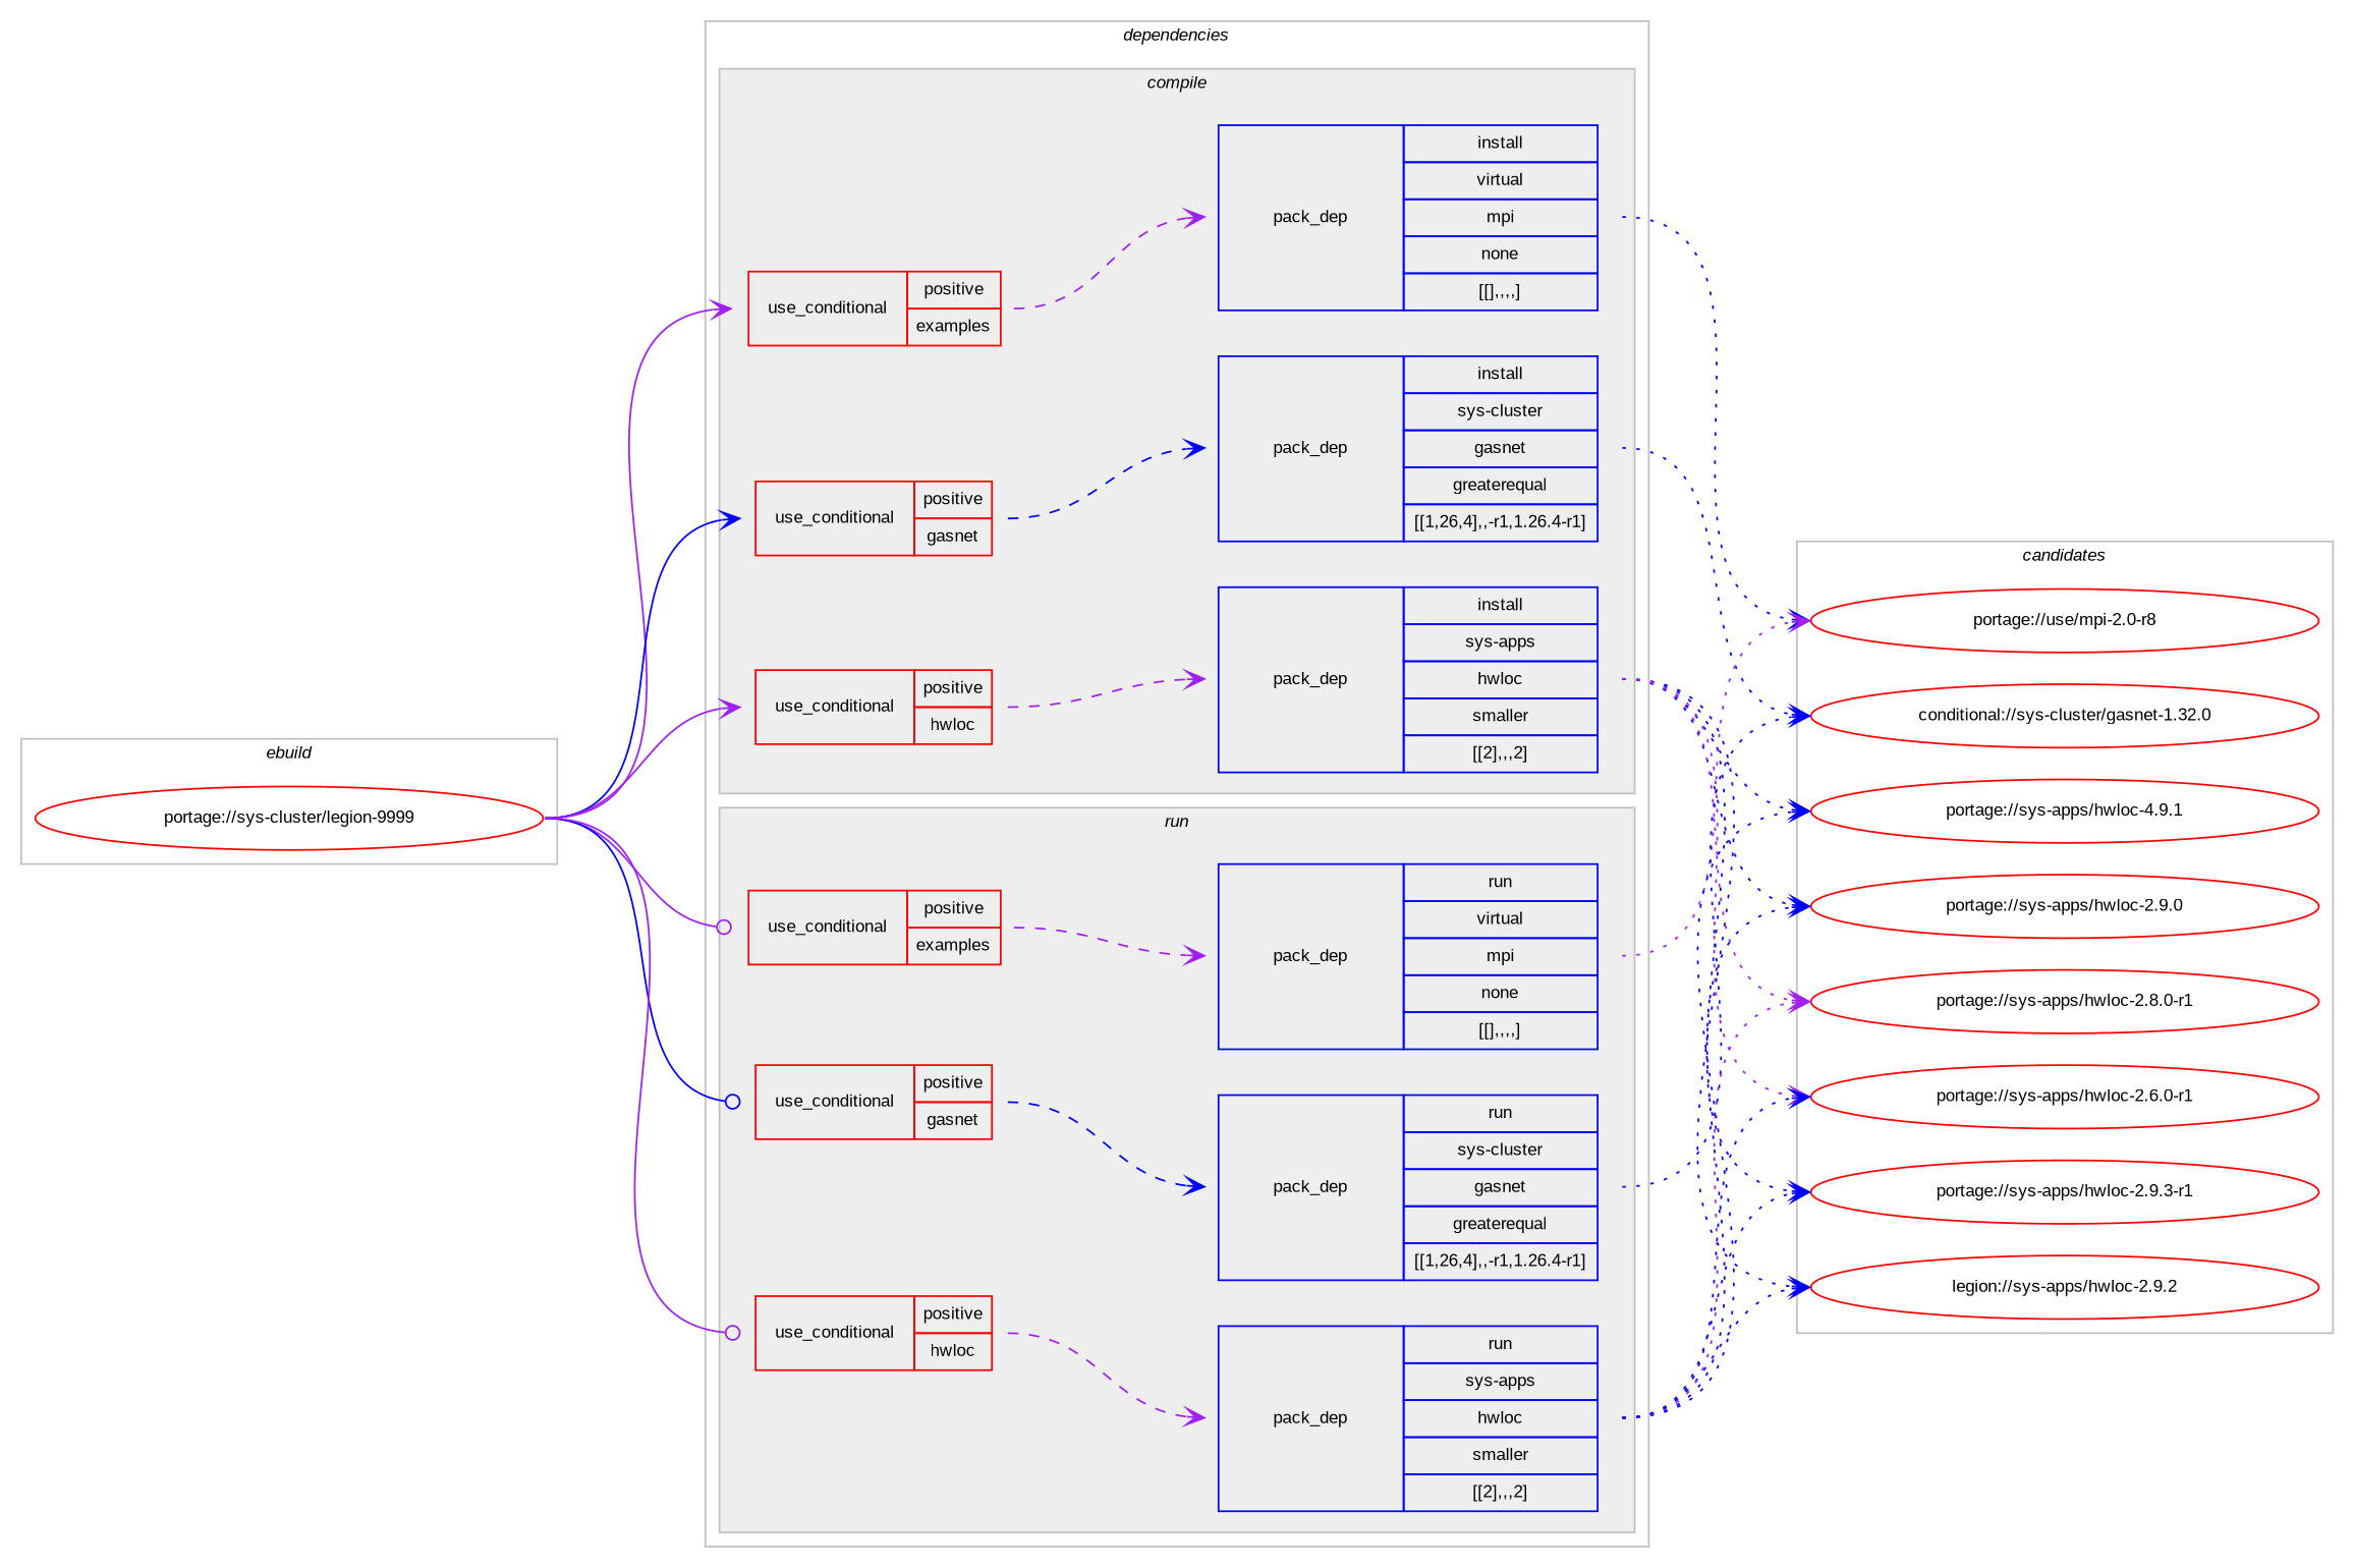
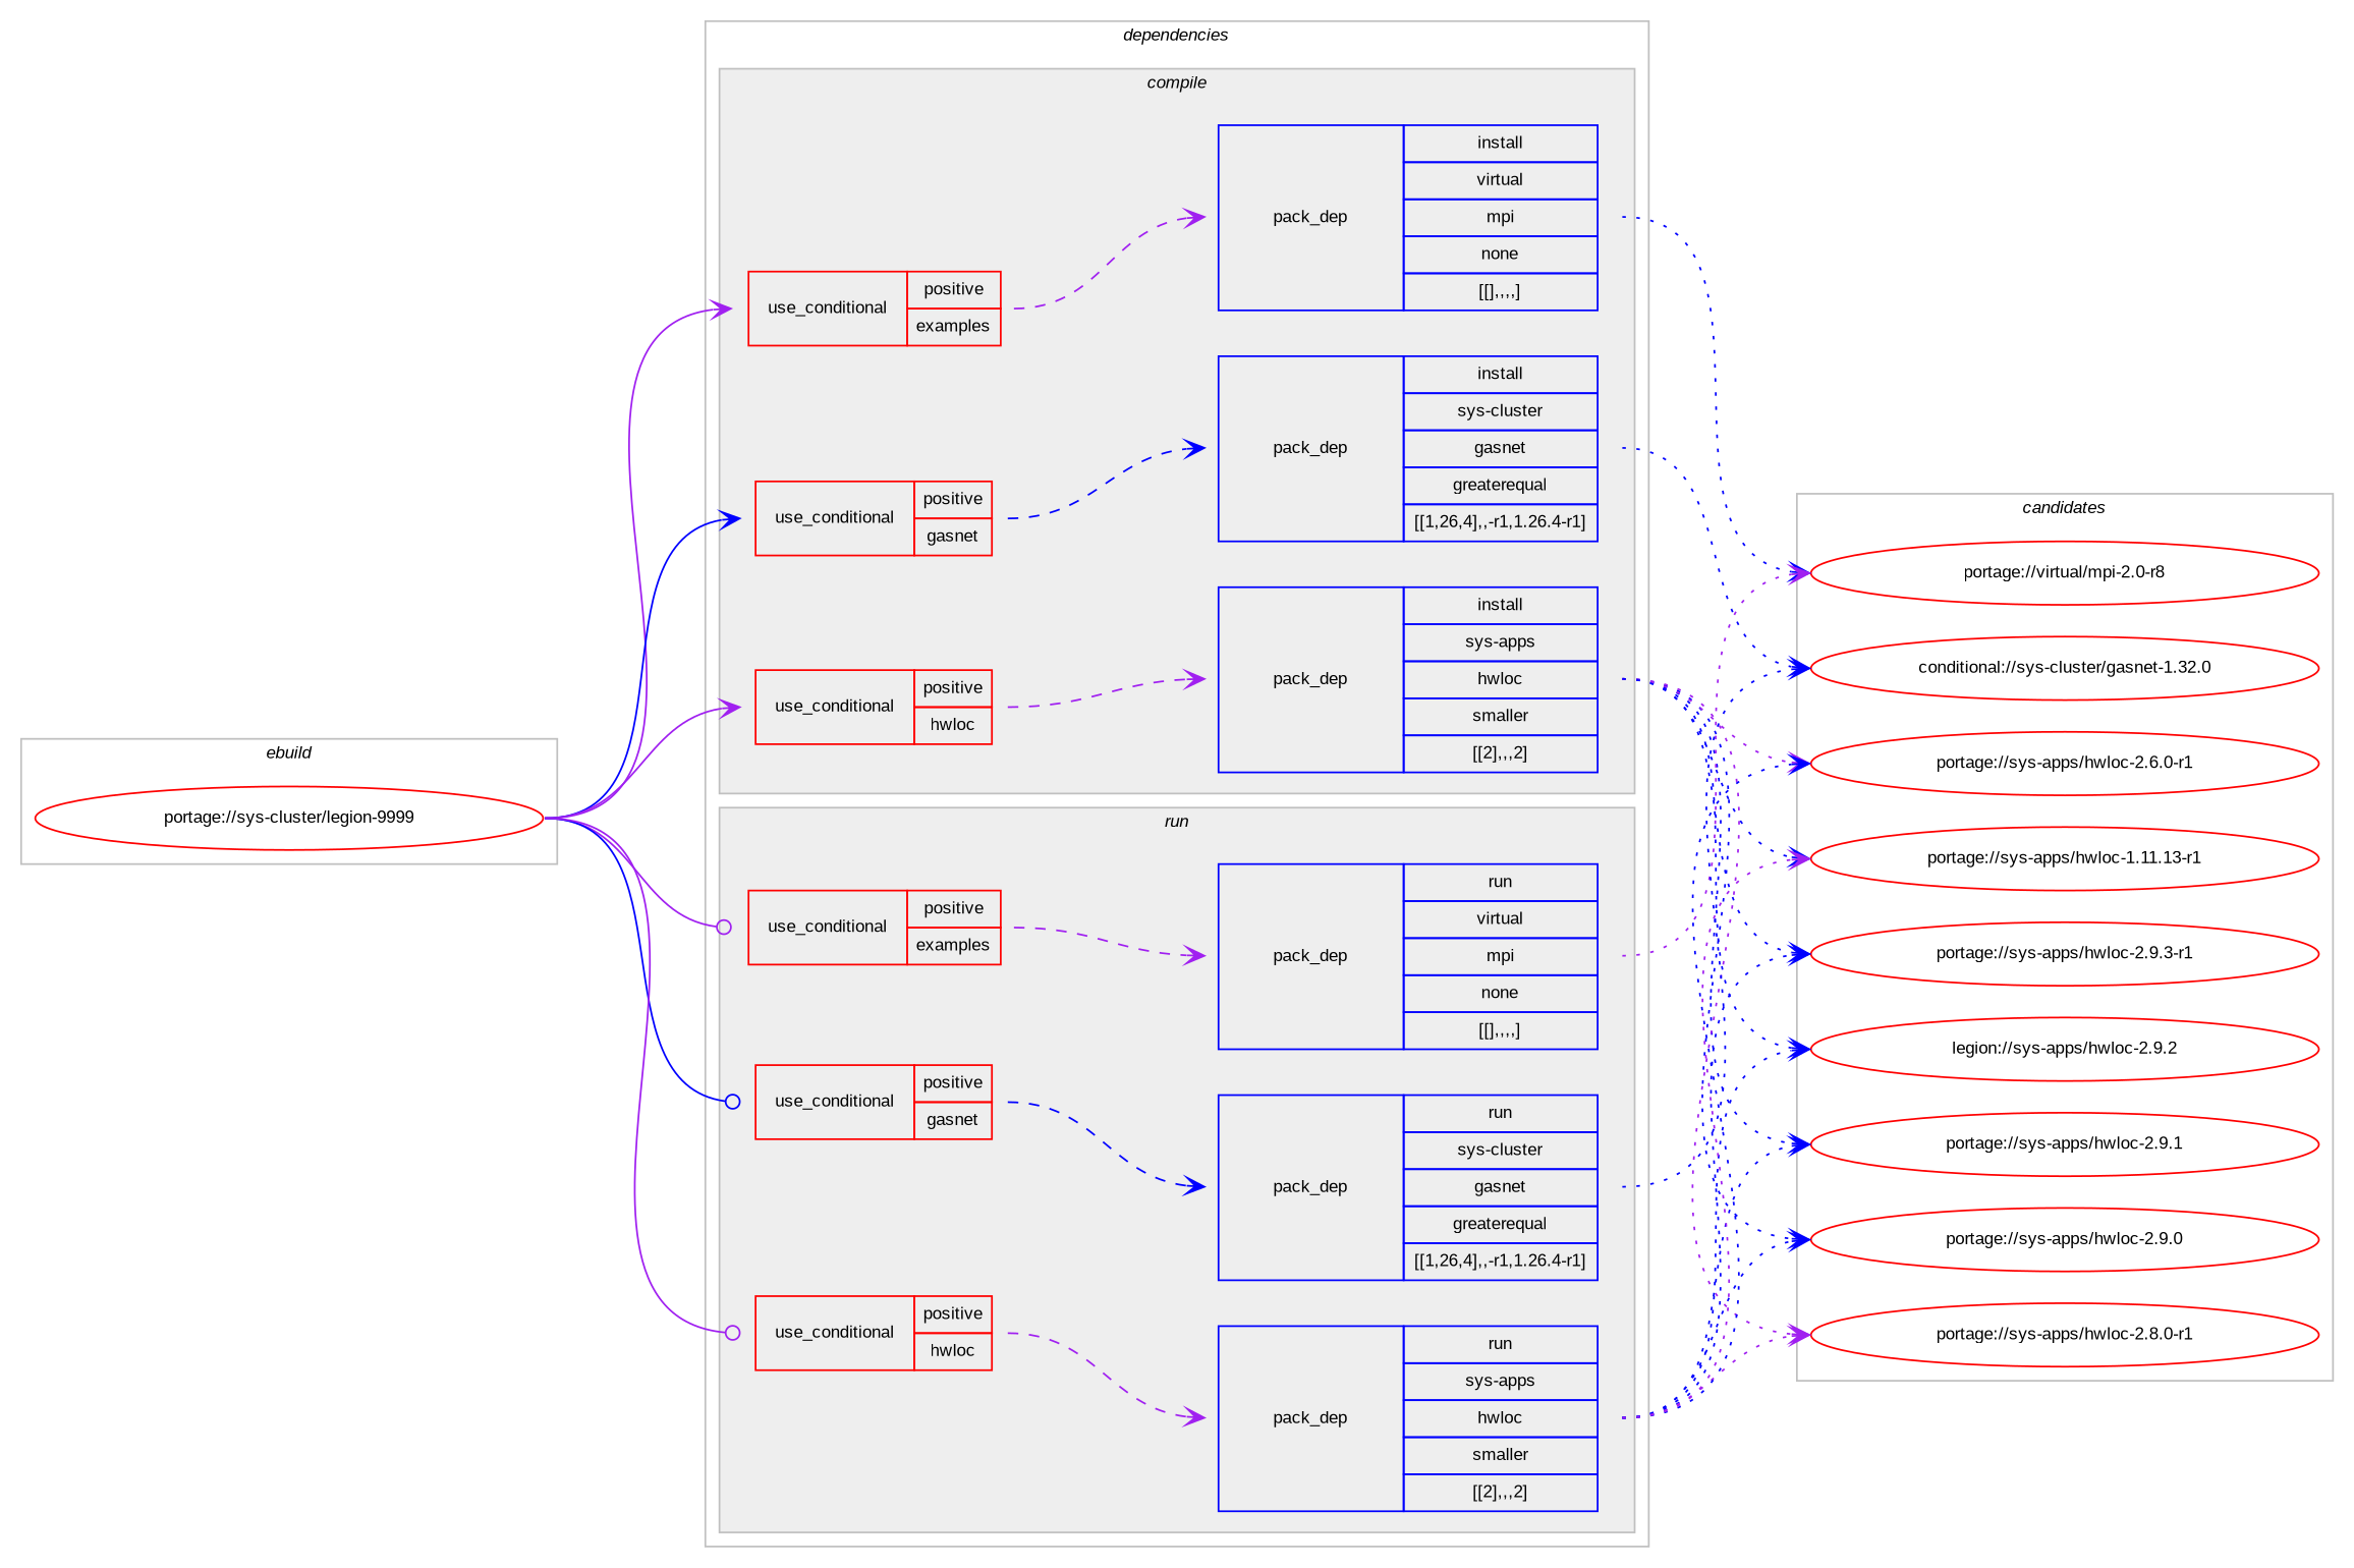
  digraph {
    compound=true
    concentrate=true
    fontname="Liberation Sans"
    fontsize=10
    newrank=true
    rankdir=LR
    ranksep=1.5
    node [color=red fontname="Liberation Sans" fontsize=10 shape=none]
    edge [arrowhead=vee color=blue fontname="Liberation Sans" headport=w style=dotted tailport=e weight=100]
    n1 [label="portage://sys-cluster/legion-9999" width=4 shape=""]
    n2 [color=blue label=<<TABLE BORDER="0" CELLBORDER="1" CELLSPACING="0" CELLPADDING="4" WIDTH="220"><TR><TD ROWSPAN="6" CELLPADDING="30">pack_dep</TD></TR><TR><TD WIDTH="110">install</TD></TR><TR><TD>virtual</TD></TR><TR><TD>mpi</TD></TR><TR><TD>none</TD></TR><TR><TD>[[],,,,]</TD></TR></TABLE>>]
    n3 [label=<<TABLE BORDER="0" CELLBORDER="1" CELLSPACING="0" CELLPADDING="4"><TR><TD ROWSPAN="3" CELLPADDING="10">use_conditional</TD></TR><TR><TD>positive</TD></TR><TR><TD>examples</TD></TR></TABLE>>]
    n4 [color=blue label=<<TABLE BORDER="0" CELLBORDER="1" CELLSPACING="0" CELLPADDING="4" WIDTH="220"><TR><TD ROWSPAN="6" CELLPADDING="30">pack_dep</TD></TR><TR><TD WIDTH="110">install</TD></TR><TR><TD>sys-cluster</TD></TR><TR><TD>gasnet</TD></TR><TR><TD>greaterequal</TD></TR><TR><TD>[[1,26,4],,-r1,1.26.4-r1]</TD></TR></TABLE>>]
    n5 [label=<<TABLE BORDER="0" CELLBORDER="1" CELLSPACING="0" CELLPADDING="4"><TR><TD ROWSPAN="3" CELLPADDING="10">use_conditional</TD></TR><TR><TD>positive</TD></TR><TR><TD>gasnet</TD></TR></TABLE>>]
    n6 [color=blue label=<<TABLE BORDER="0" CELLBORDER="1" CELLSPACING="0" CELLPADDING="4" WIDTH="220"><TR><TD ROWSPAN="6" CELLPADDING="30">pack_dep</TD></TR><TR><TD WIDTH="110">install</TD></TR><TR><TD>sys-apps</TD></TR><TR><TD>hwloc</TD></TR><TR><TD>smaller</TD></TR><TR><TD>[[2],,,2]</TD></TR></TABLE>>]
    n7 [label=<<TABLE BORDER="0" CELLBORDER="1" CELLSPACING="0" CELLPADDING="4"><TR><TD ROWSPAN="3" CELLPADDING="10">use_conditional</TD></TR><TR><TD>positive</TD></TR><TR><TD>hwloc</TD></TR></TABLE>>]
    n8 [color=blue label=<<TABLE BORDER="0" CELLBORDER="1" CELLSPACING="0" CELLPADDING="4" WIDTH="220"><TR><TD ROWSPAN="6" CELLPADDING="30">pack_dep</TD></TR><TR><TD WIDTH="110">run</TD></TR><TR><TD>virtual</TD></TR><TR><TD>mpi</TD></TR><TR><TD>none</TD></TR><TR><TD>[[],,,,]</TD></TR></TABLE>>]
    n9 [label=<<TABLE BORDER="0" CELLBORDER="1" CELLSPACING="0" CELLPADDING="4"><TR><TD ROWSPAN="3" CELLPADDING="10">use_conditional</TD></TR><TR><TD>positive</TD></TR><TR><TD>examples</TD></TR></TABLE>>]
    n10 [color=blue label=<<TABLE BORDER="0" CELLBORDER="1" CELLSPACING="0" CELLPADDING="4" WIDTH="220"><TR><TD ROWSPAN="6" CELLPADDING="30">pack_dep</TD></TR><TR><TD WIDTH="110">run</TD></TR><TR><TD>sys-cluster</TD></TR><TR><TD>gasnet</TD></TR><TR><TD>greaterequal</TD></TR><TR><TD>[[1,26,4],,-r1,1.26.4-r1]</TD></TR></TABLE>>]
    n11 [label=<<TABLE BORDER="0" CELLBORDER="1" CELLSPACING="0" CELLPADDING="4"><TR><TD ROWSPAN="3" CELLPADDING="10">use_conditional</TD></TR><TR><TD>positive</TD></TR><TR><TD>gasnet</TD></TR></TABLE>>]
    n12 [color=blue label=<<TABLE BORDER="0" CELLBORDER="1" CELLSPACING="0" CELLPADDING="4" WIDTH="220"><TR><TD ROWSPAN="6" CELLPADDING="30">pack_dep</TD></TR><TR><TD WIDTH="110">run</TD></TR><TR><TD>sys-apps</TD></TR><TR><TD>hwloc</TD></TR><TR><TD>smaller</TD></TR><TR><TD>[[2],,,2]</TD></TR></TABLE>>]
    n13 [label=<<TABLE BORDER="0" CELLBORDER="1" CELLSPACING="0" CELLPADDING="4"><TR><TD ROWSPAN="3" CELLPADDING="10">use_conditional</TD></TR><TR><TD>positive</TD></TR><TR><TD>hwloc</TD></TR></TABLE>>]
-   n14 [label="portage://use/mpi-2.0-r8" width=4 shape=""]
+   n14 [label="portage://virtual/mpi-2.0-r8" width=4 shape=""]
    n15 [label="conditional://sys-cluster/gasnet-1.32.0" width=4 shape=""]
    n16 [label="portage://sys-apps/hwloc-2.9.3-r1" width=4 shape=""]
    n17 [label="legion://sys-apps/hwloc-2.9.2" width=4 shape=""]
-   n18 [label="portage://sys-apps/hwloc-4.9.1" width=4 shape=""]
+   n18 [label="portage://sys-apps/hwloc-2.9.1" width=4 shape=""]
    n19 [label="portage://sys-apps/hwloc-2.9.0" width=4 shape=""]
    n20 [label="portage://sys-apps/hwloc-2.8.0-r1" width=4 shape=""]
    n21 [label="portage://sys-apps/hwloc-2.6.0-r1" width=4 shape=""]
+   n22 [label="portage://sys-apps/hwloc-1.11.13-r1" width=4 shape=""]
    subgraph cluster_1 {
      color=gray
      label=<<i>ebuild</i>>
      n1
    }
    subgraph cluster_2 {
      color=gray
      label=<<i>dependencies</i>>
      subgraph cluster_3 {
        color=gray
        fillcolor="#eeeeee"
        label=<<i>compile</i>>
        style=filled
        subgraph sub_4 {
          color=gray
          fillcolor="#eeeeee"
          label=<<i>compile</i>>
          style=filled
          n3
          subgraph sub_5 {
            color=gray
            fillcolor="#eeeeee"
            label=<<i>compile</i>>
            style=filled
            n2
          }
        }
        subgraph sub_6 {
          color=gray
          fillcolor="#eeeeee"
          label=<<i>compile</i>>
          style=filled
          n5
          subgraph sub_7 {
            color=gray
            fillcolor="#eeeeee"
            label=<<i>compile</i>>
            style=filled
            n4
          }
        }
        subgraph sub_8 {
          color=gray
          fillcolor="#eeeeee"
          label=<<i>compile</i>>
          style=filled
          n7
          subgraph sub_9 {
            color=gray
            fillcolor="#eeeeee"
            label=<<i>compile</i>>
            style=filled
            n6
          }
        }
      }
      subgraph cluster_10 {
        color=gray
        fillcolor="#eeeeee"
        label=<<i>compile and run</i>>
        style=filled
      }
      subgraph cluster_11 {
        color=gray
        fillcolor="#eeeeee"
        label=<<i>run</i>>
        style=filled
        subgraph sub_12 {
          color=gray
          fillcolor="#eeeeee"
          label=<<i>run</i>>
          style=filled
          n9
          subgraph sub_13 {
            color=gray
            fillcolor="#eeeeee"
            label=<<i>run</i>>
            style=filled
            n8
          }
        }
        subgraph sub_14 {
          color=gray
          fillcolor="#eeeeee"
          label=<<i>run</i>>
          style=filled
          n11
          subgraph sub_15 {
            color=gray
            fillcolor="#eeeeee"
            label=<<i>run</i>>
            style=filled
            n10
          }
        }
        subgraph sub_16 {
          color=gray
          fillcolor="#eeeeee"
          label=<<i>run</i>>
          style=filled
          n13
          subgraph sub_17 {
            color=gray
            fillcolor="#eeeeee"
            label=<<i>run</i>>
            style=filled
            n12
          }
        }
      }
    }
    subgraph cluster_18 {
      color=gray
      label=<<i>candidates</i>>
      rank=same
      subgraph sub_19 {
        color=black
        label=<<i>candidates</i>>
        nodesep=1
        rank=same
        n14
      }
      subgraph sub_20 {
        color=black
        label=<<i>candidates</i>>
        nodesep=1
        rank=same
        n15
      }
      subgraph sub_21 {
        color=black
        label=<<i>candidates</i>>
        nodesep=1
        rank=same
        n16
        n17
        n18
        n19
        n20
        n21
+       n22
      }
      subgraph sub_22 {
        color=black
        label=<<i>candidates</i>>
        nodesep=1
        rank=same
        n14
      }
      subgraph sub_23 {
        color=black
        label=<<i>candidates</i>>
        nodesep=1
        rank=same
        n15
      }
      subgraph sub_24 {
        color=black
        label=<<i>candidates</i>>
        nodesep=1
        rank=same
        n16
        n17
        n18
        n19
        n20
        n21
+       n22
      }
    }
    n1 -> n3 [color=purple style=solid weight=20]
    n1 -> n5 [style=solid weight=20]
    n1 -> n7 [color=purple style=solid weight=20]
    n1 -> n9 [arrowhead=odot color=purple style=solid weight=20]
    n1 -> n11 [arrowhead=odot style=solid weight=20]
    n1 -> n13 [arrowhead=odot color=purple style=solid weight=20]
    n2 -> n14
    n3 -> n2 [color=purple style=dashed weight=20]
    n4 -> n15
    n5 -> n4 [style=dashed weight=20]
    n6 -> n16
    n6 -> n17
    n6 -> n18
    n6 -> n19
    n6 -> n20 [color=purple]
    n6 -> n21 [color=purple]
+   n6 -> n22
    n7 -> n6 [color=purple style=dashed weight=20]
    n8 -> n14 [color=purple]
    n9 -> n8 [color=purple style=dashed weight=20]
    n10 -> n15
    n11 -> n10 [style=dashed weight=20]
    n12 -> n16
    n12 -> n17
    n12 -> n18
    n12 -> n19
    n12 -> n20 [color=purple]
    n12 -> n21
+   n12 -> n22 [color=purple]
    n13 -> n12 [color=purple style=dashed weight=20]
  }
